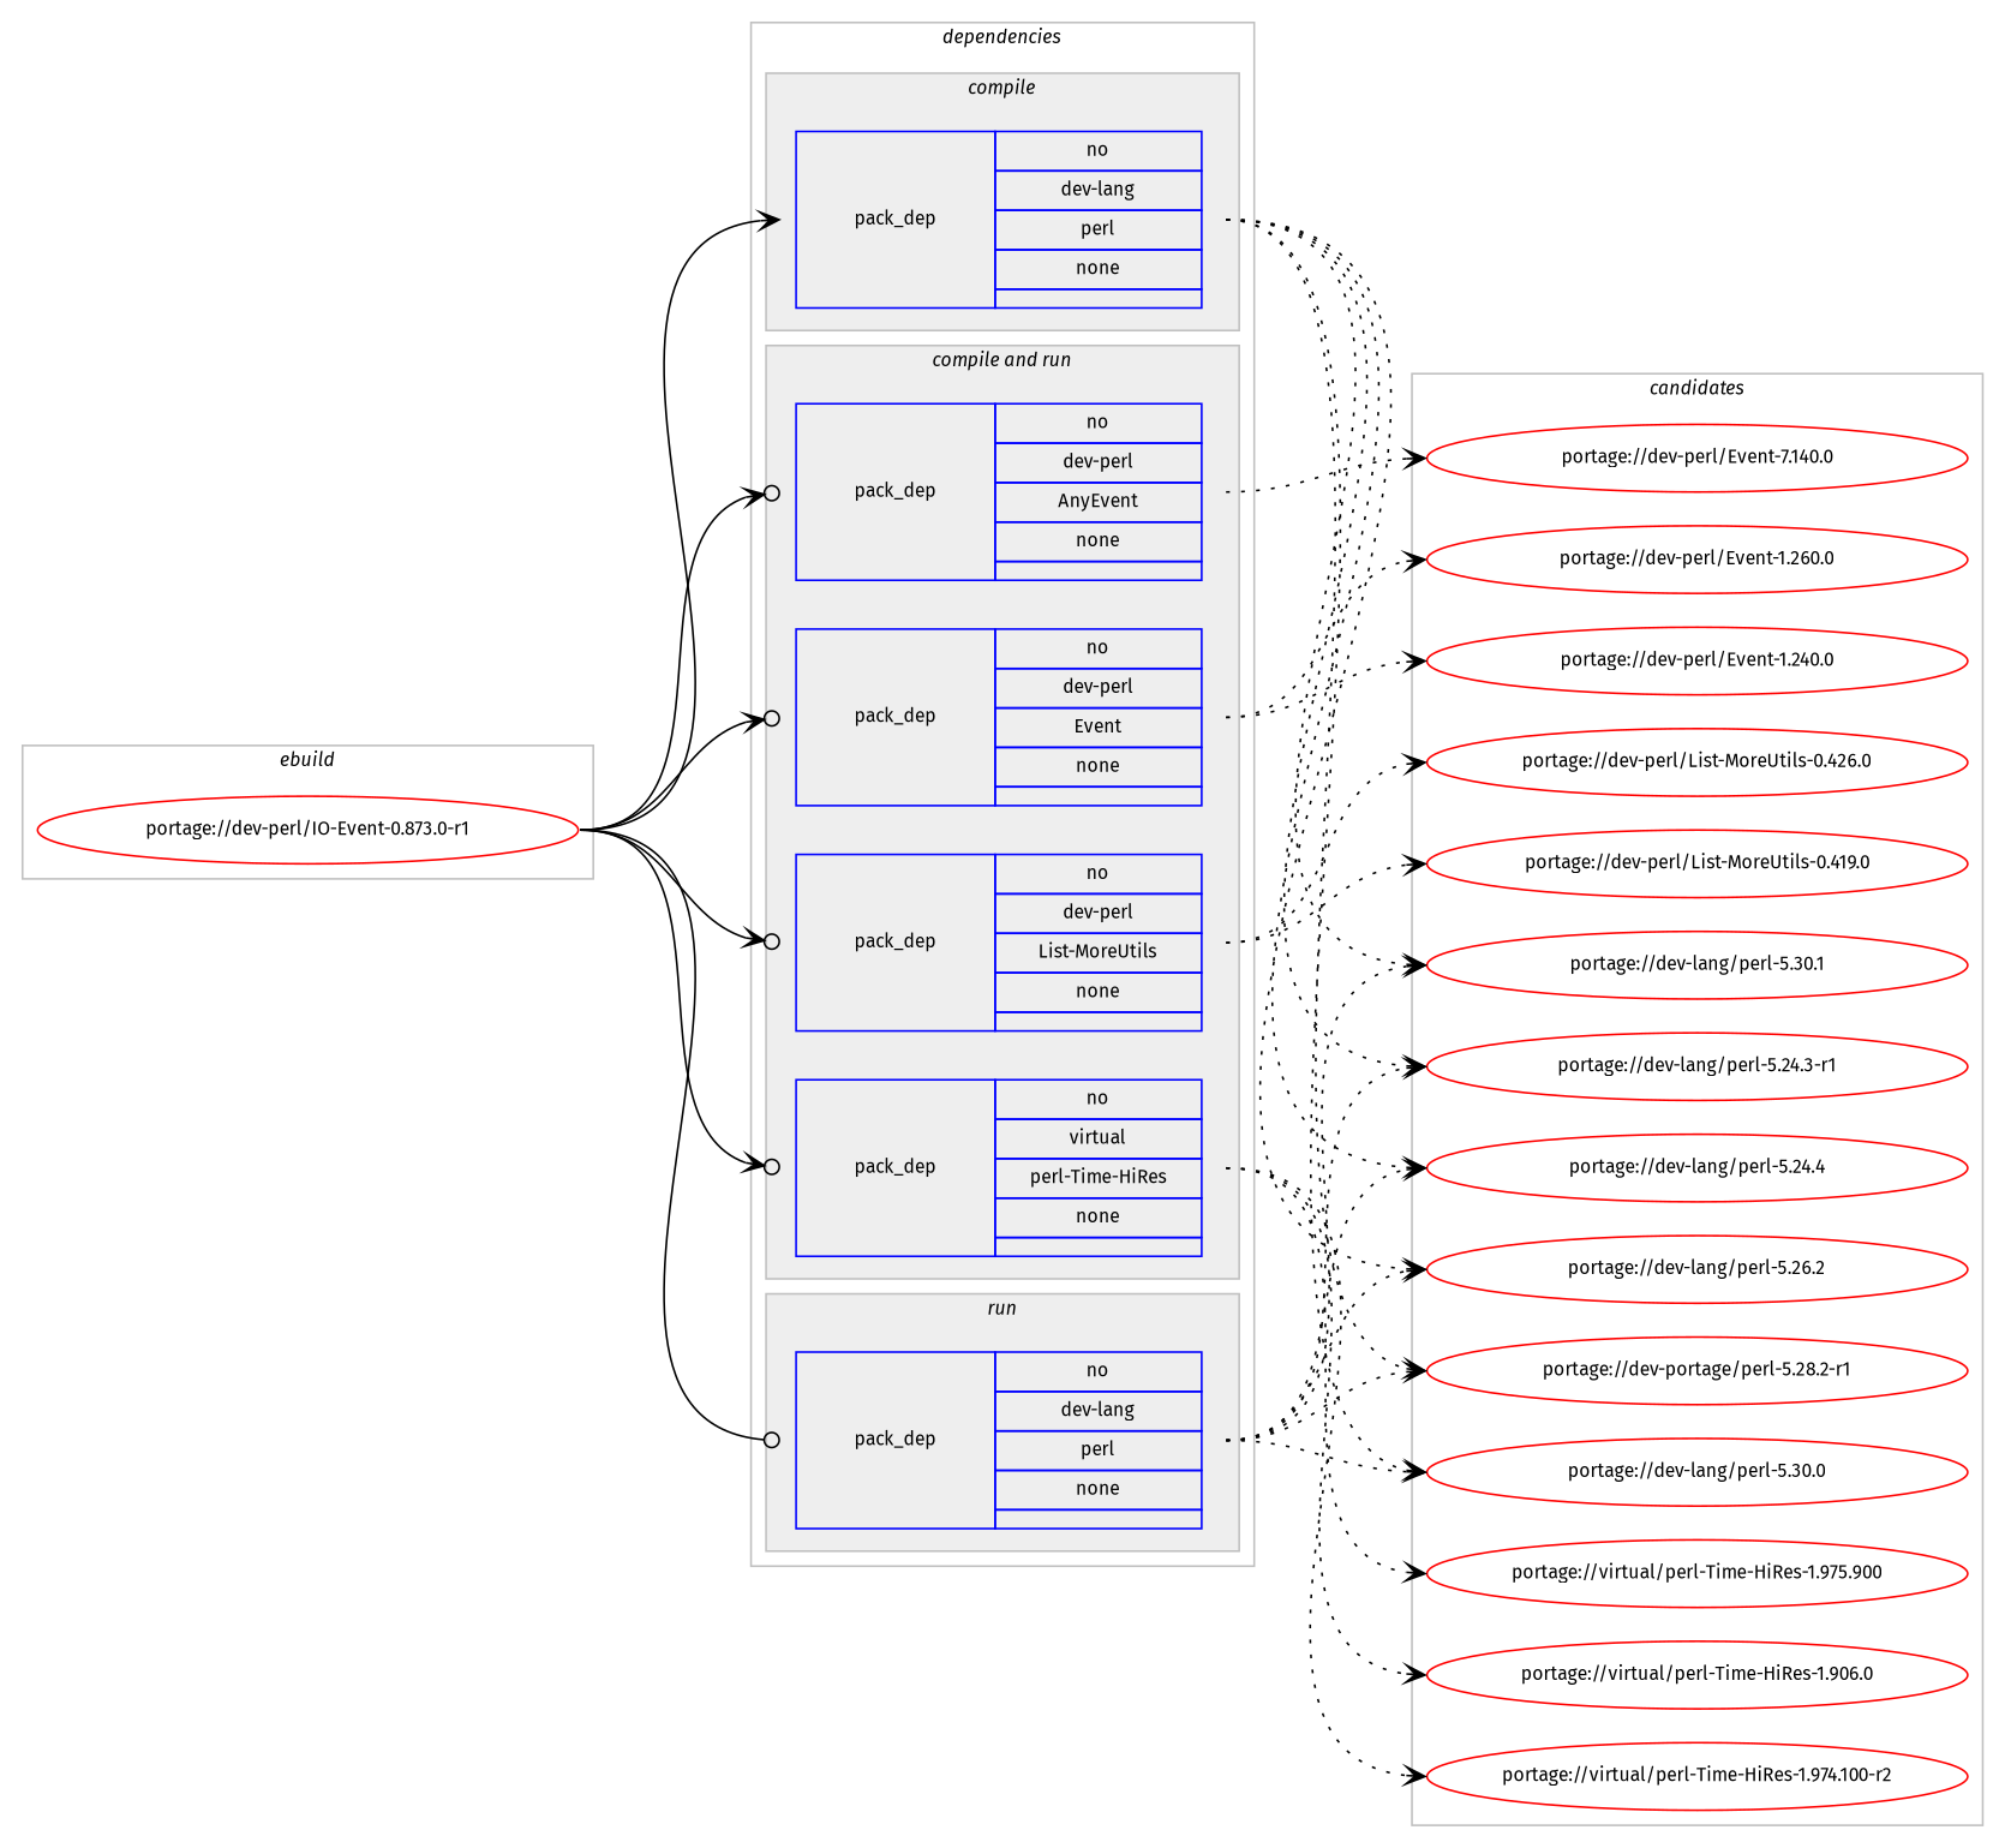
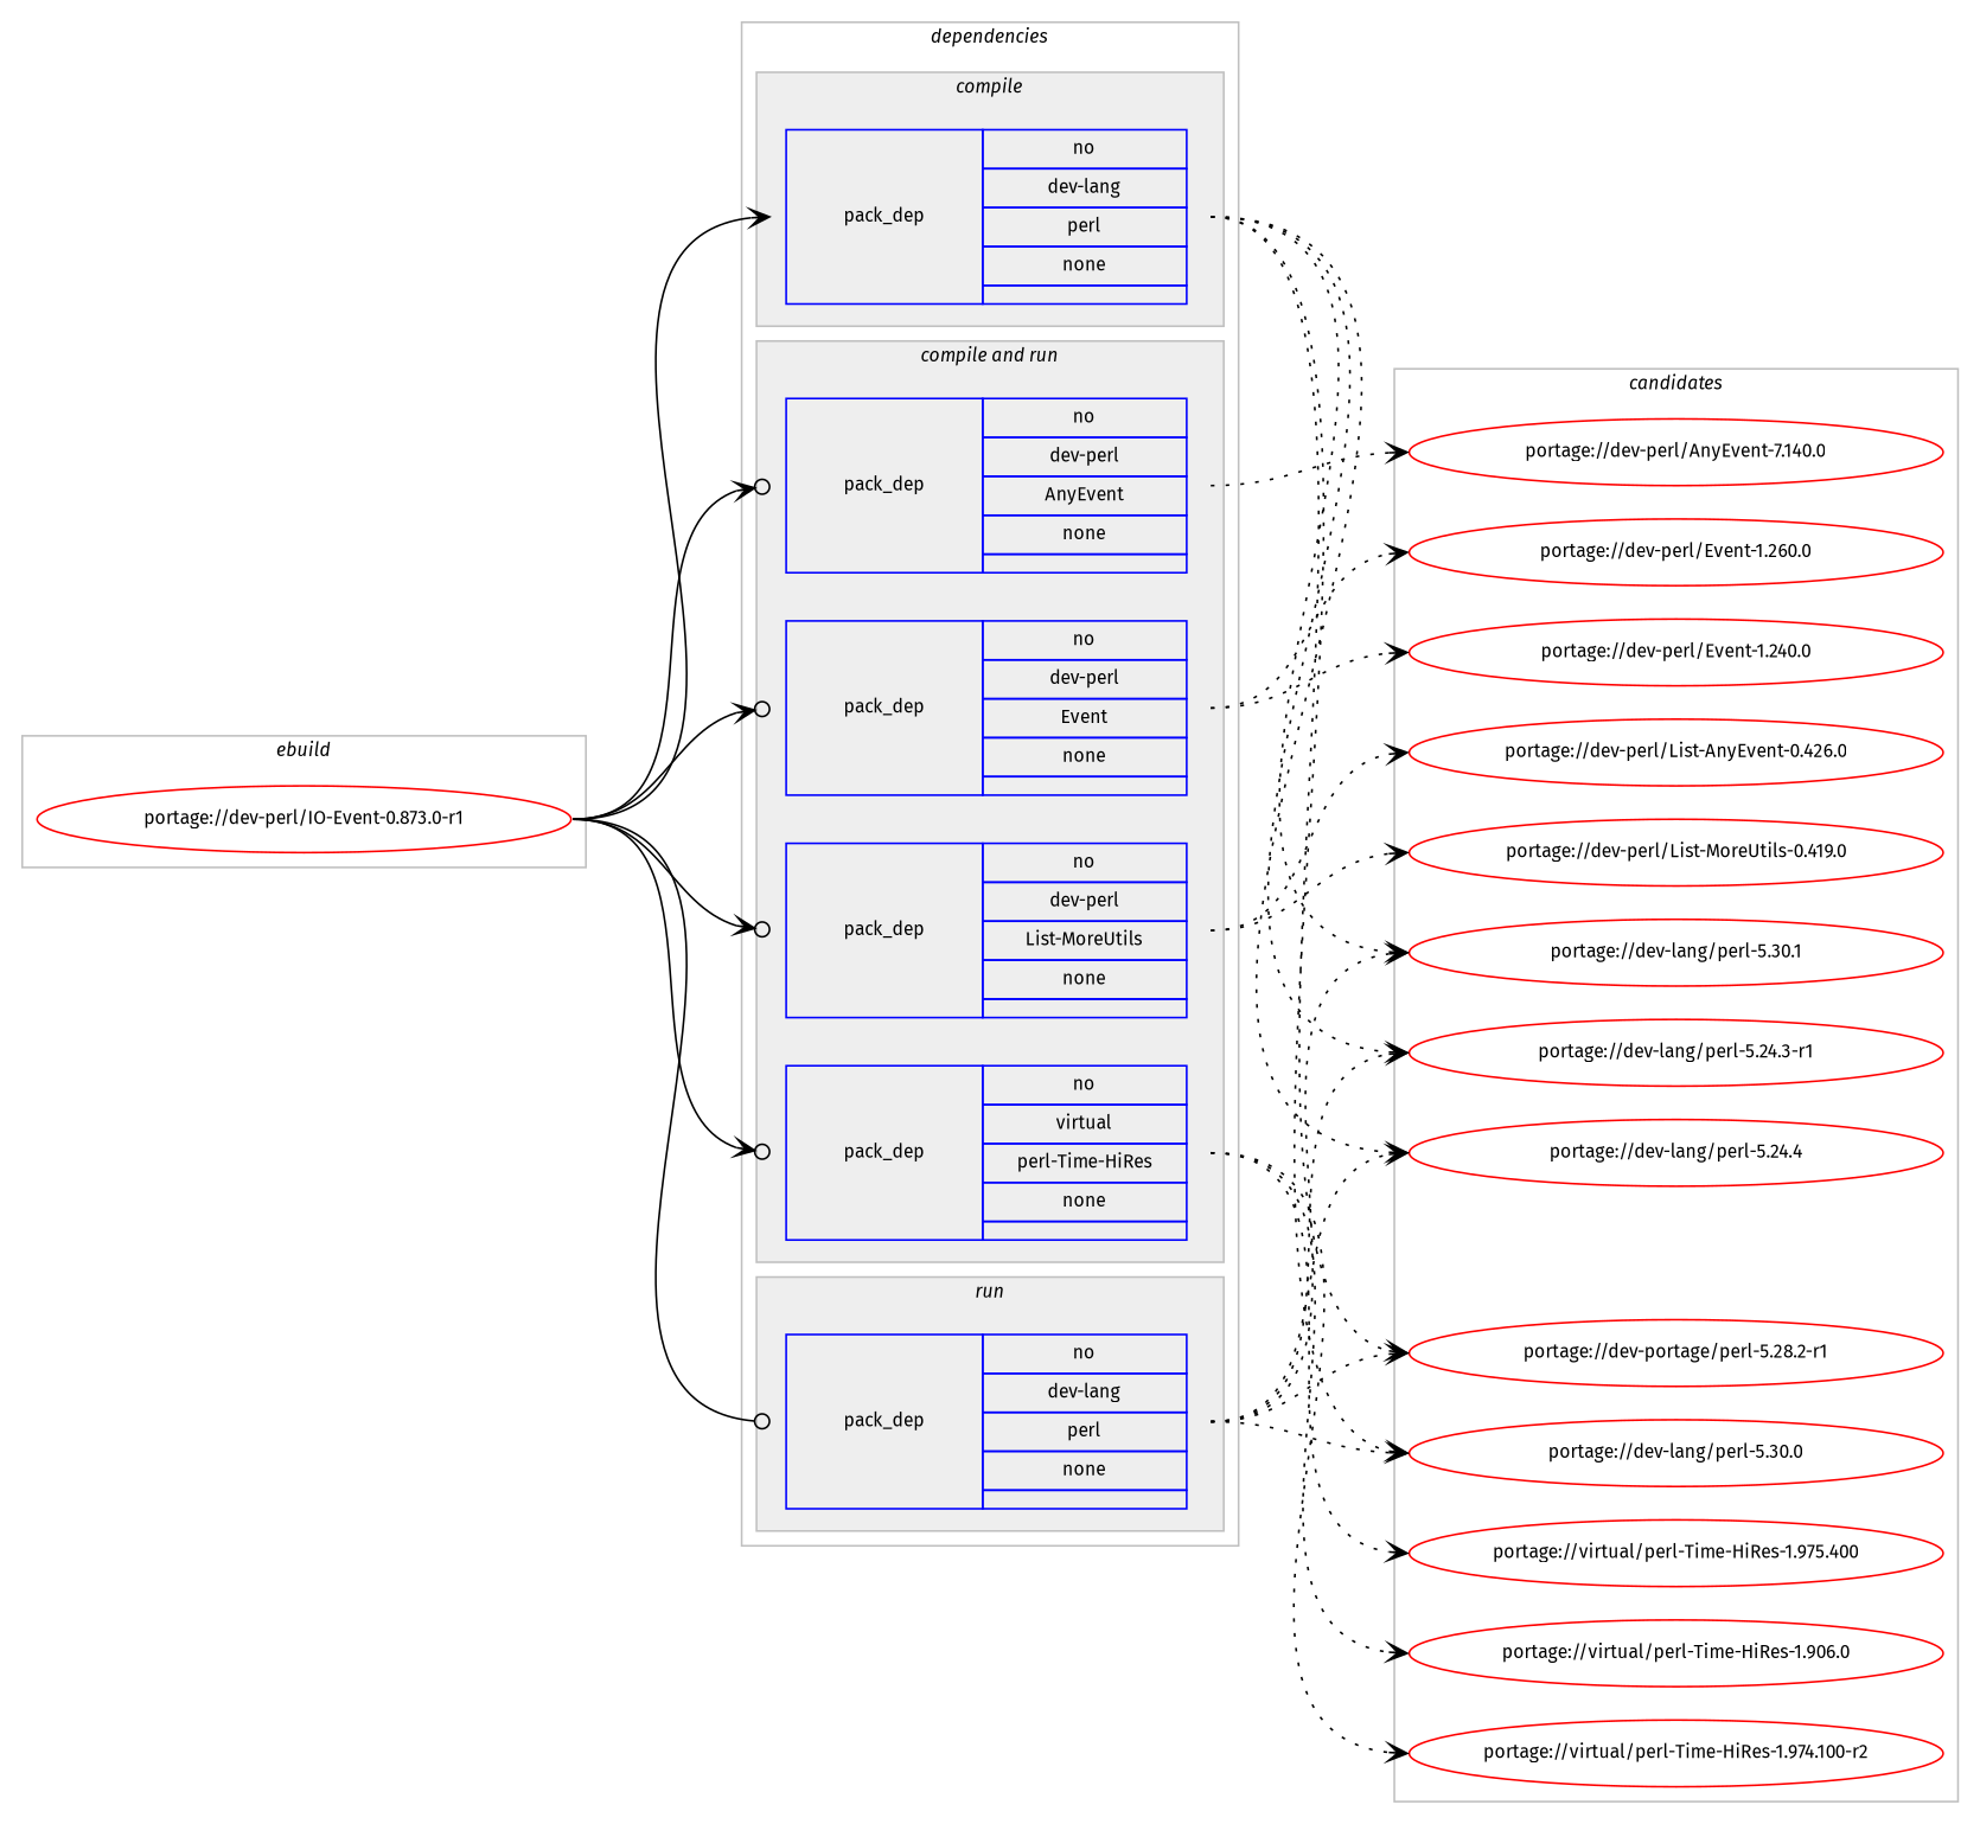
  digraph {
    compound=true
    concentrate=true
    fontname="Fira Sans"
    fontsize=10
    newrank=true
    rankdir=LR
    ranksep=1.5
    node [color=red fontname="Fira Sans" fontsize=10]
    edge [arrowhead=vee fontname="Fira Sans" headport=w style=dotted tailport=e weight=100]
    n1 [label="portage://dev-perl/IO-Event-0.873.0-r1" width=4]
    n2 [color=blue label=<<TABLE BORDER="0" CELLBORDER="1" CELLSPACING="0" CELLPADDING="4" WIDTH="220"><TR><TD ROWSPAN="6" CELLPADDING="30">pack_dep</TD></TR><TR><TD WIDTH="110">no</TD></TR><TR><TD>dev-lang</TD></TR><TR><TD>perl</TD></TR><TR><TD>none</TD></TR><TR><TD></TD></TR></TABLE>> shape=none]
    n3 [color=blue label=<<TABLE BORDER="0" CELLBORDER="1" CELLSPACING="0" CELLPADDING="4" WIDTH="220"><TR><TD ROWSPAN="6" CELLPADDING="30">pack_dep</TD></TR><TR><TD WIDTH="110">no</TD></TR><TR><TD>dev-perl</TD></TR><TR><TD>AnyEvent</TD></TR><TR><TD>none</TD></TR><TR><TD></TD></TR></TABLE>> shape=none]
    n4 [color=blue label=<<TABLE BORDER="0" CELLBORDER="1" CELLSPACING="0" CELLPADDING="4" WIDTH="220"><TR><TD ROWSPAN="6" CELLPADDING="30">pack_dep</TD></TR><TR><TD WIDTH="110">no</TD></TR><TR><TD>dev-perl</TD></TR><TR><TD>Event</TD></TR><TR><TD>none</TD></TR><TR><TD></TD></TR></TABLE>> shape=none]
    n5 [color=blue label=<<TABLE BORDER="0" CELLBORDER="1" CELLSPACING="0" CELLPADDING="4" WIDTH="220"><TR><TD ROWSPAN="6" CELLPADDING="30">pack_dep</TD></TR><TR><TD WIDTH="110">no</TD></TR><TR><TD>dev-perl</TD></TR><TR><TD>List-MoreUtils</TD></TR><TR><TD>none</TD></TR><TR><TD></TD></TR></TABLE>> shape=none]
    n6 [color=blue label=<<TABLE BORDER="0" CELLBORDER="1" CELLSPACING="0" CELLPADDING="4" WIDTH="220"><TR><TD ROWSPAN="6" CELLPADDING="30">pack_dep</TD></TR><TR><TD WIDTH="110">no</TD></TR><TR><TD>virtual</TD></TR><TR><TD>perl-Time-HiRes</TD></TR><TR><TD>none</TD></TR><TR><TD></TD></TR></TABLE>> shape=none]
    n7 [color=blue label=<<TABLE BORDER="0" CELLBORDER="1" CELLSPACING="0" CELLPADDING="4" WIDTH="220"><TR><TD ROWSPAN="6" CELLPADDING="30">pack_dep</TD></TR><TR><TD WIDTH="110">no</TD></TR><TR><TD>dev-lang</TD></TR><TR><TD>perl</TD></TR><TR><TD>none</TD></TR><TR><TD></TD></TR></TABLE>> shape=none]
    n8 [label="portage://dev-lang/perl-5.24.3-r1" width=4]
    n9 [label="portage://dev-lang/perl-5.24.4" width=4]
-   n10 [label="portage://dev-lang/perl-5.26.2" width=4]
    n11 [label="portage://dev-portage/perl-5.28.2-r1" width=4]
    n12 [label="portage://dev-lang/perl-5.30.0" width=4]
    n13 [label="portage://dev-lang/perl-5.30.1" width=4]
-   n14 [label="portage://dev-perl/Event-7.140.0" width=4]
+   n14 [label="portage://dev-perl/AnyEvent-7.140.0" width=4]
    n15 [label="portage://dev-perl/Event-1.240.0" width=4]
    n16 [label="portage://dev-perl/Event-1.260.0" width=4]
    n17 [label="portage://dev-perl/List-MoreUtils-0.419.0" width=4]
-   n18 [label="portage://dev-perl/List-MoreUtils-0.426.0" width=4]
+   n18 [label="portage://dev-perl/List-AnyEvent-0.426.0" width=4]
    n19 [label="portage://virtual/perl-Time-HiRes-1.974.100-r2" width=4]
-   n20 [label="portage://virtual/perl-Time-HiRes-1.975.900" width=4]
+   n20 [label="portage://virtual/perl-Time-HiRes-1.975.400" width=4]
    n21 [label="portage://virtual/perl-Time-HiRes-1.906.0" width=4]
    subgraph cluster_1 {
      color=gray
      label=<<i>ebuild</i>>
      rank=same
      n1
    }
    subgraph cluster_2 {
      color=gray
      label=<<i>dependencies</i>>
      subgraph cluster_3 {
        color=gray
        fillcolor="#eeeeee"
        label=<<i>compile</i>>
        style=filled
        subgraph sub_4 {
          color=gray
          fillcolor="#eeeeee"
          label=<<i>compile</i>>
          style=filled
          n2
        }
      }
      subgraph cluster_5 {
        color=gray
        fillcolor="#eeeeee"
        label=<<i>compile and run</i>>
        style=filled
        subgraph sub_6 {
          color=gray
          fillcolor="#eeeeee"
          label=<<i>compile and run</i>>
          style=filled
          n3
        }
        subgraph sub_7 {
          color=gray
          fillcolor="#eeeeee"
          label=<<i>compile and run</i>>
          style=filled
          n4
        }
        subgraph sub_8 {
          color=gray
          fillcolor="#eeeeee"
          label=<<i>compile and run</i>>
          style=filled
          n5
        }
        subgraph sub_9 {
          color=gray
          fillcolor="#eeeeee"
          label=<<i>compile and run</i>>
          style=filled
          n6
        }
      }
      subgraph cluster_10 {
        color=gray
        fillcolor="#eeeeee"
        label=<<i>run</i>>
        style=filled
        subgraph sub_11 {
          color=gray
          fillcolor="#eeeeee"
          label=<<i>run</i>>
          style=filled
          n7
        }
      }
    }
    subgraph cluster_12 {
      color=gray
      label=<<i>candidates</i>>
      rank=same
      subgraph sub_13 {
        color=black
        label=<<i>candidates</i>>
        nodesep=1
        rank=same
        n8
        n9
-       n10
        n11
        n12
        n13
      }
      subgraph sub_14 {
        color=black
        label=<<i>candidates</i>>
        nodesep=1
        rank=same
        n14
      }
      subgraph sub_15 {
        color=black
        label=<<i>candidates</i>>
        nodesep=1
        rank=same
        n15
        n16
      }
      subgraph sub_16 {
        color=black
        label=<<i>candidates</i>>
        nodesep=1
        rank=same
        n17
        n18
      }
      subgraph sub_17 {
        color=black
        label=<<i>candidates</i>>
        nodesep=1
        rank=same
        n19
        n20
        n21
      }
      subgraph sub_18 {
        color=black
        label=<<i>candidates</i>>
        nodesep=1
        rank=same
        n8
        n9
-       n10
        n11
        n12
        n13
      }
    }
    n1 -> n2 [style=solid weight=20]
    n1 -> n3 [arrowhead=odotvee style=solid weight=20]
    n1 -> n4 [arrowhead=odotvee style=solid weight=20]
    n1 -> n5 [arrowhead=odotvee style=solid weight=20]
    n1 -> n6 [arrowhead=odotvee style=solid weight=20]
    n1 -> n7 [arrowhead=odot style=solid weight=20]
    n2 -> n8
    n2 -> n9
-   n2 -> n10
    n2 -> n11
    n2 -> n12
    n2 -> n13
    n3 -> n14
    n4 -> n15
    n4 -> n16
    n5 -> n17
    n5 -> n18
    n6 -> n19
    n6 -> n20
    n6 -> n21
    n7 -> n8
    n7 -> n9
-   n7 -> n10
    n7 -> n11
    n7 -> n12
    n7 -> n13
  }
